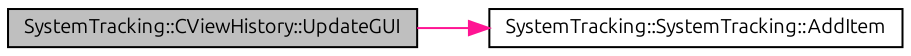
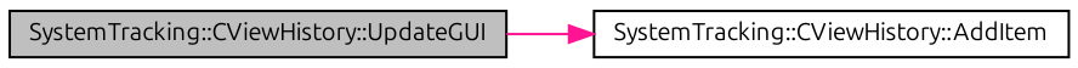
  digraph {
    rankdir=LR
    fontname=Ubuntu
    node [color=black fontname=Ubuntu fontsize=10 shape=record style=filled]
    n1 [fillcolor=grey75 fontcolor=black height=0.2 label="SystemTracking::CViewHistory::UpdateGUI" width=0.4]
-   n2 [fillcolor=white height=0.2 label="SystemTracking::SystemTracking::AddItem" width=0.4]
+   n2 [fillcolor=white height=0.2 label="SystemTracking::CViewHistory::AddItem" width=0.4]
    n1 -> n2 [color=deeppink fontname=Ubuntu fontsize=10 labelfontname=FreeSans labelfontsize=10 style=solid]
  }
